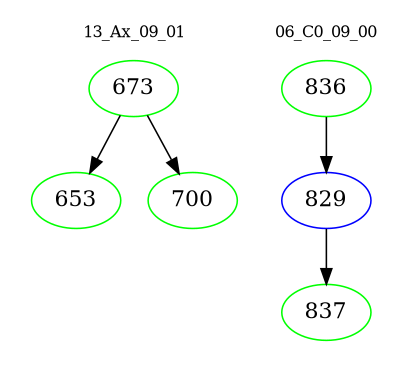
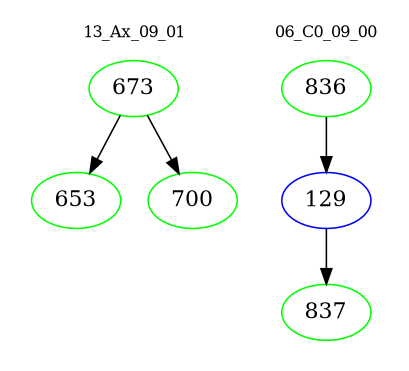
  digraph {
    node [color=green]
    edge [color=black]
    n1 [label=673]
    n2 [label=653]
    n3 [label=700]
-   n4 [color=blue label=829]
+   n4 [color=blue label=129]
    n5 [label=836]
    n6 [label=837]
    subgraph cluster_1 {
      color=white
      fontsize=10
      label="13_Ax_09_01"
      n1
      n2
      n3
    }
    subgraph cluster_2 {
      color=white
      fontsize=10
      label="06_C0_09_00"
      n4
      n5
      n6
    }
    n1 -> n2
    n1 -> n3
    n4 -> n6
    n5 -> n4
  }
